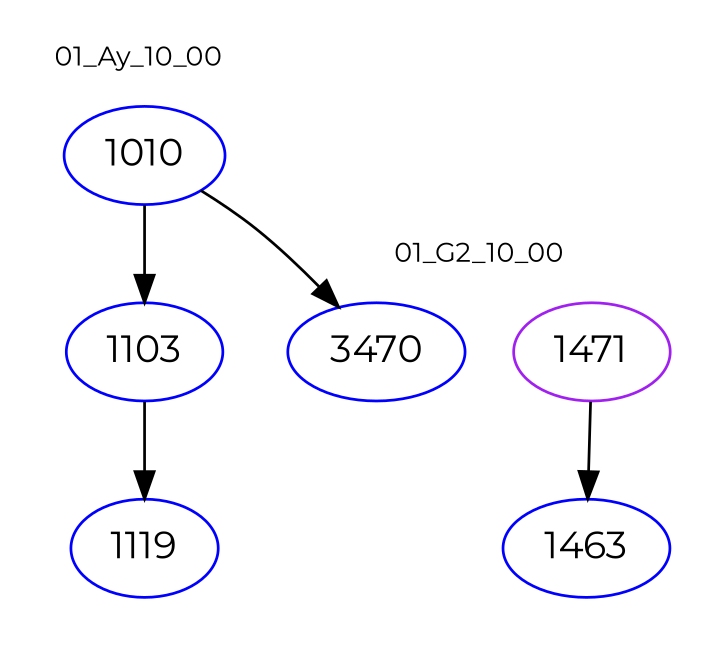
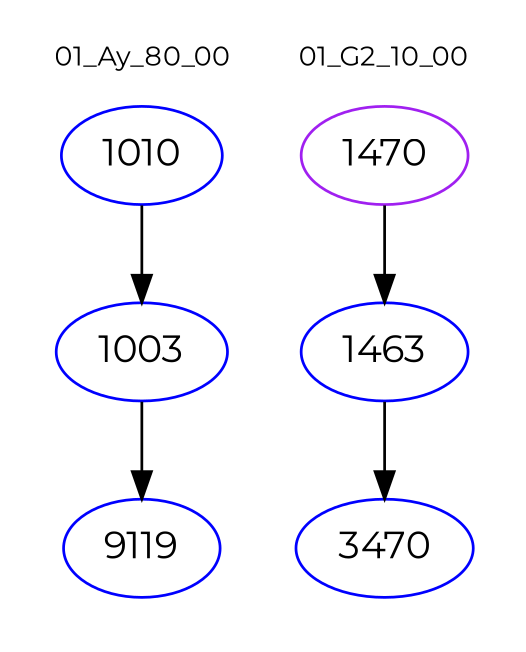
  digraph {
    fontname=Montserrat
    node [color=blue fontname=Montserrat]
    edge [color=black fontname=Montserrat]
    n1 [label=1010]
-   n2 [label=1103]
-   n3 [label=1119]
-   n4 [color=purple label=1471]
+   n2 [label=1003]
+   n3 [label=9119]
+   n4 [color=purple label=1470]
    n5 [label=1463]
    n6 [label=3470]
    subgraph cluster_1 {
      color=white
      fontsize=10
-     label="01_Ay_10_00"
+     label="01_Ay_80_00"
      n1
      n2
      n3
    }
    subgraph cluster_2 {
      color=white
      fontsize=10
      label="01_G2_10_00"
      n4
      n5
      n6
    }
    n1 -> n2
    n2 -> n3
    n4 -> n5
-   n1 -> n6
+   n5 -> n6
  }
